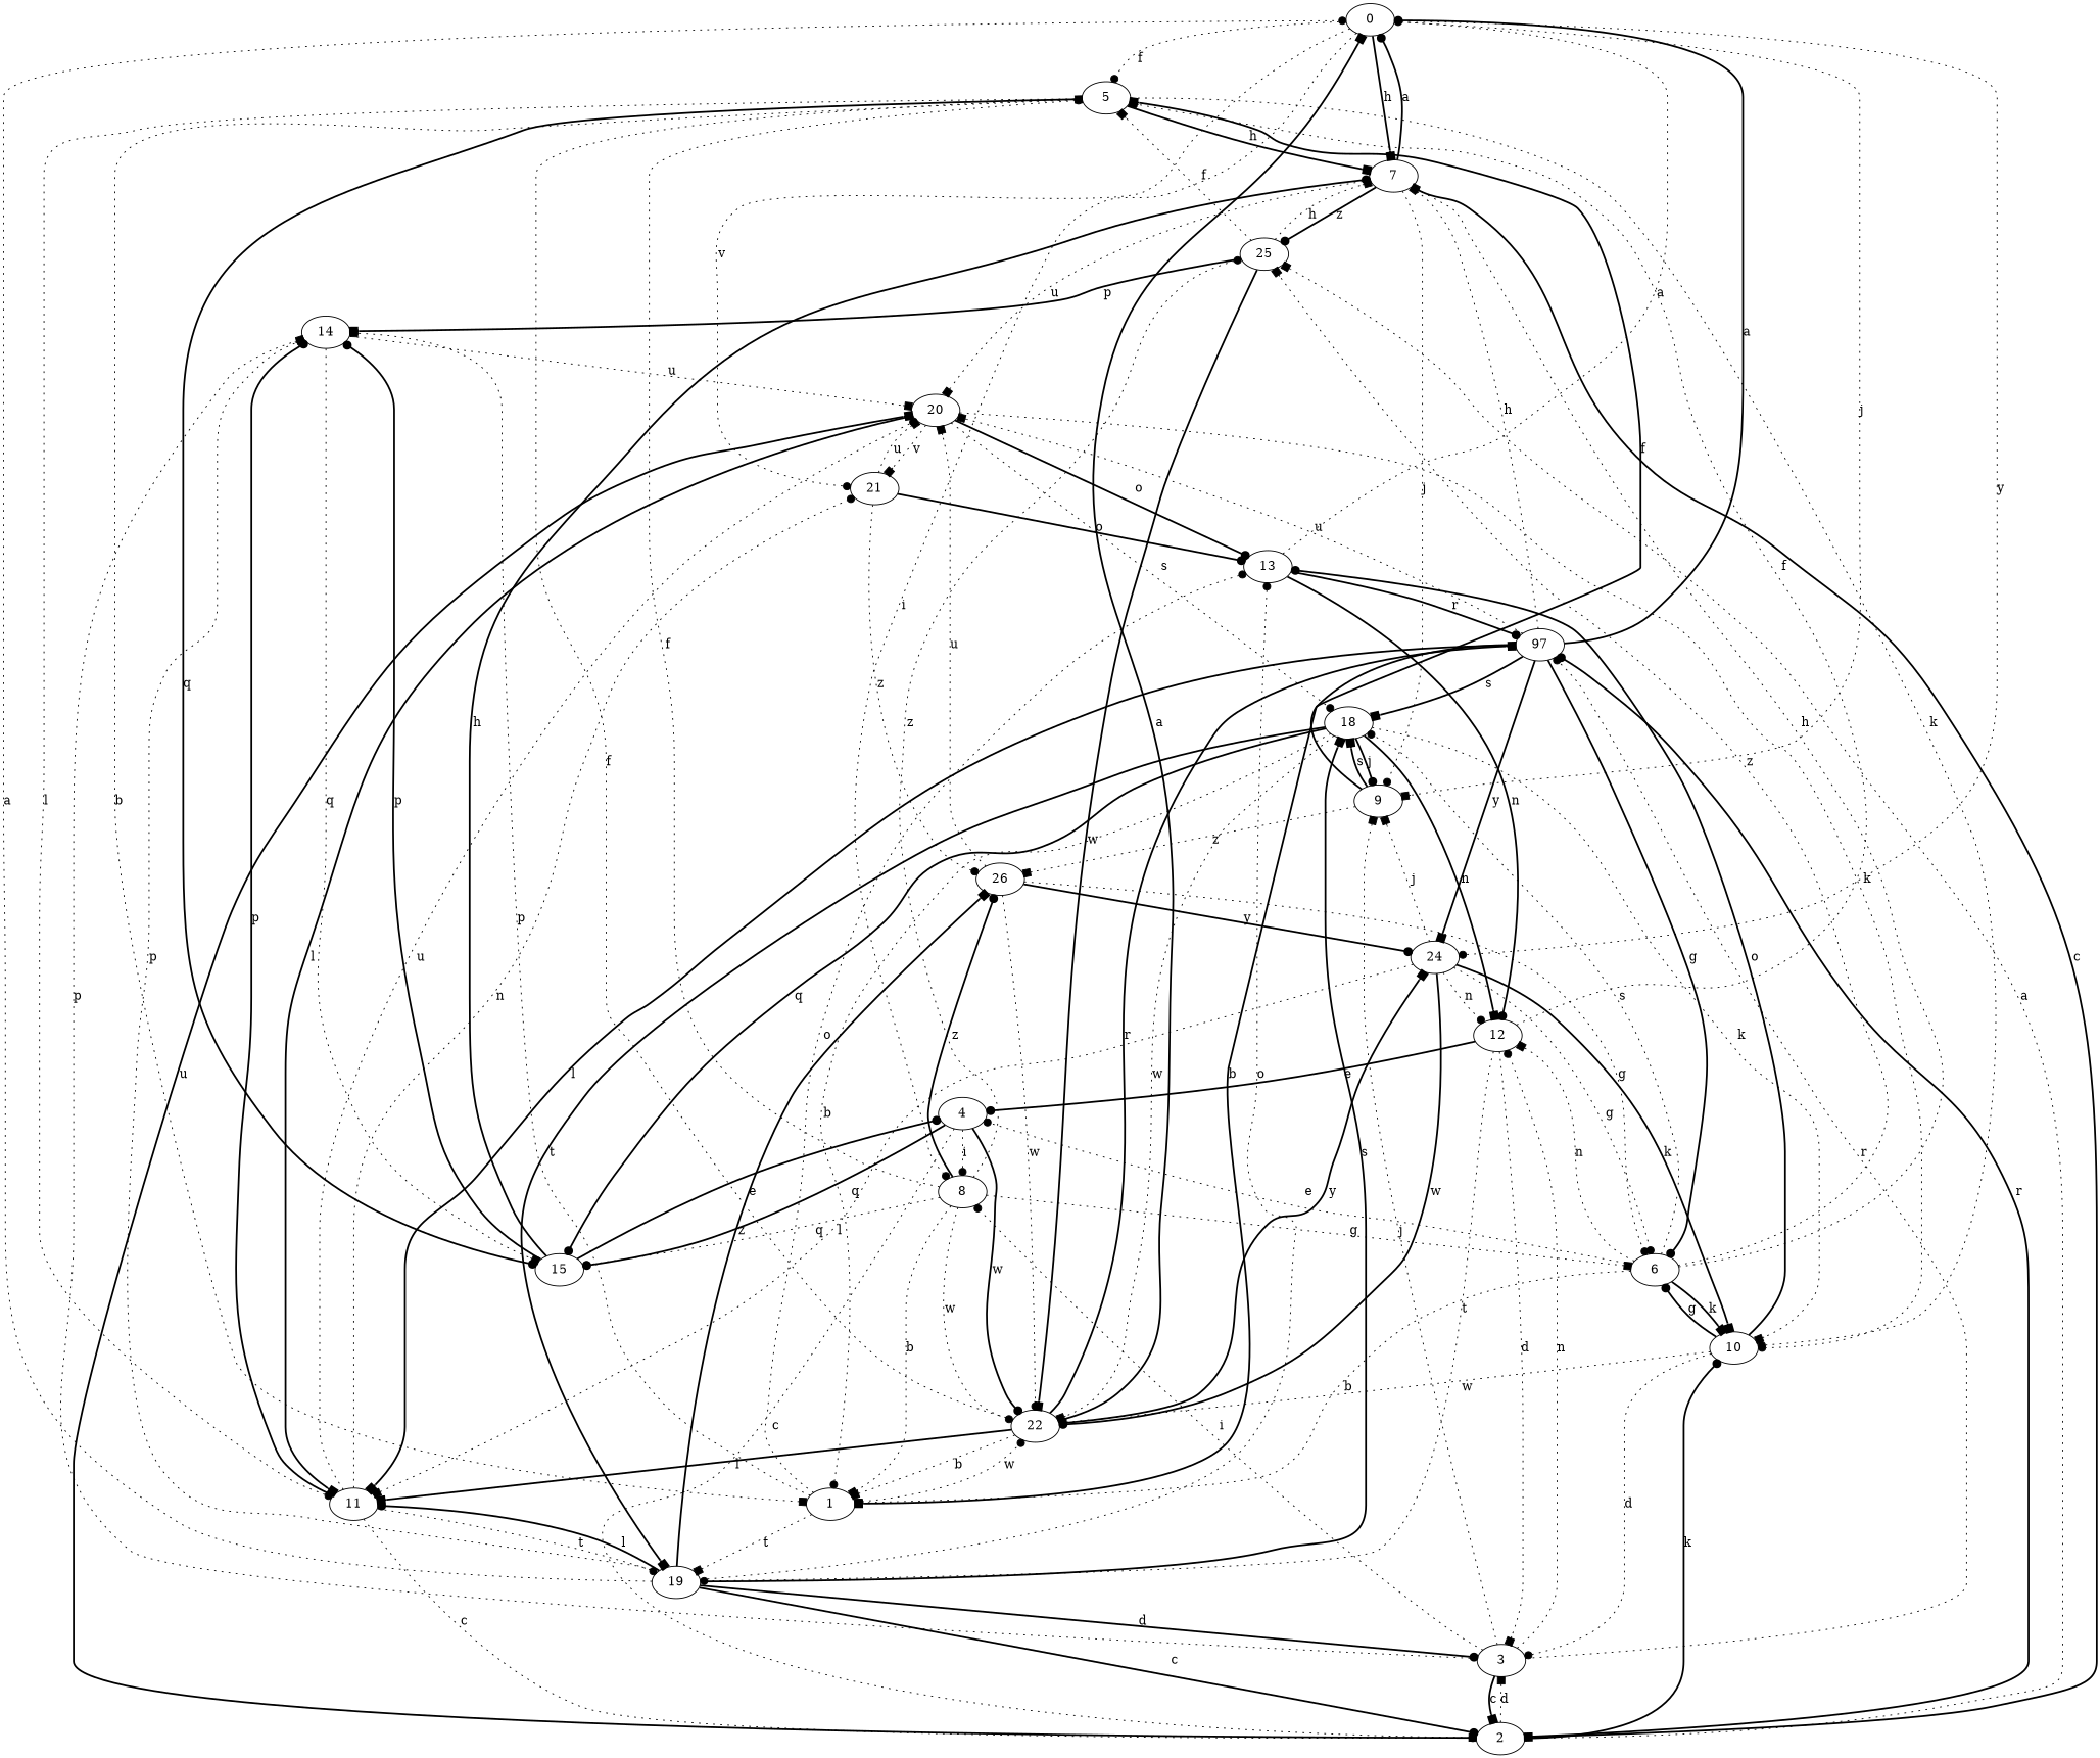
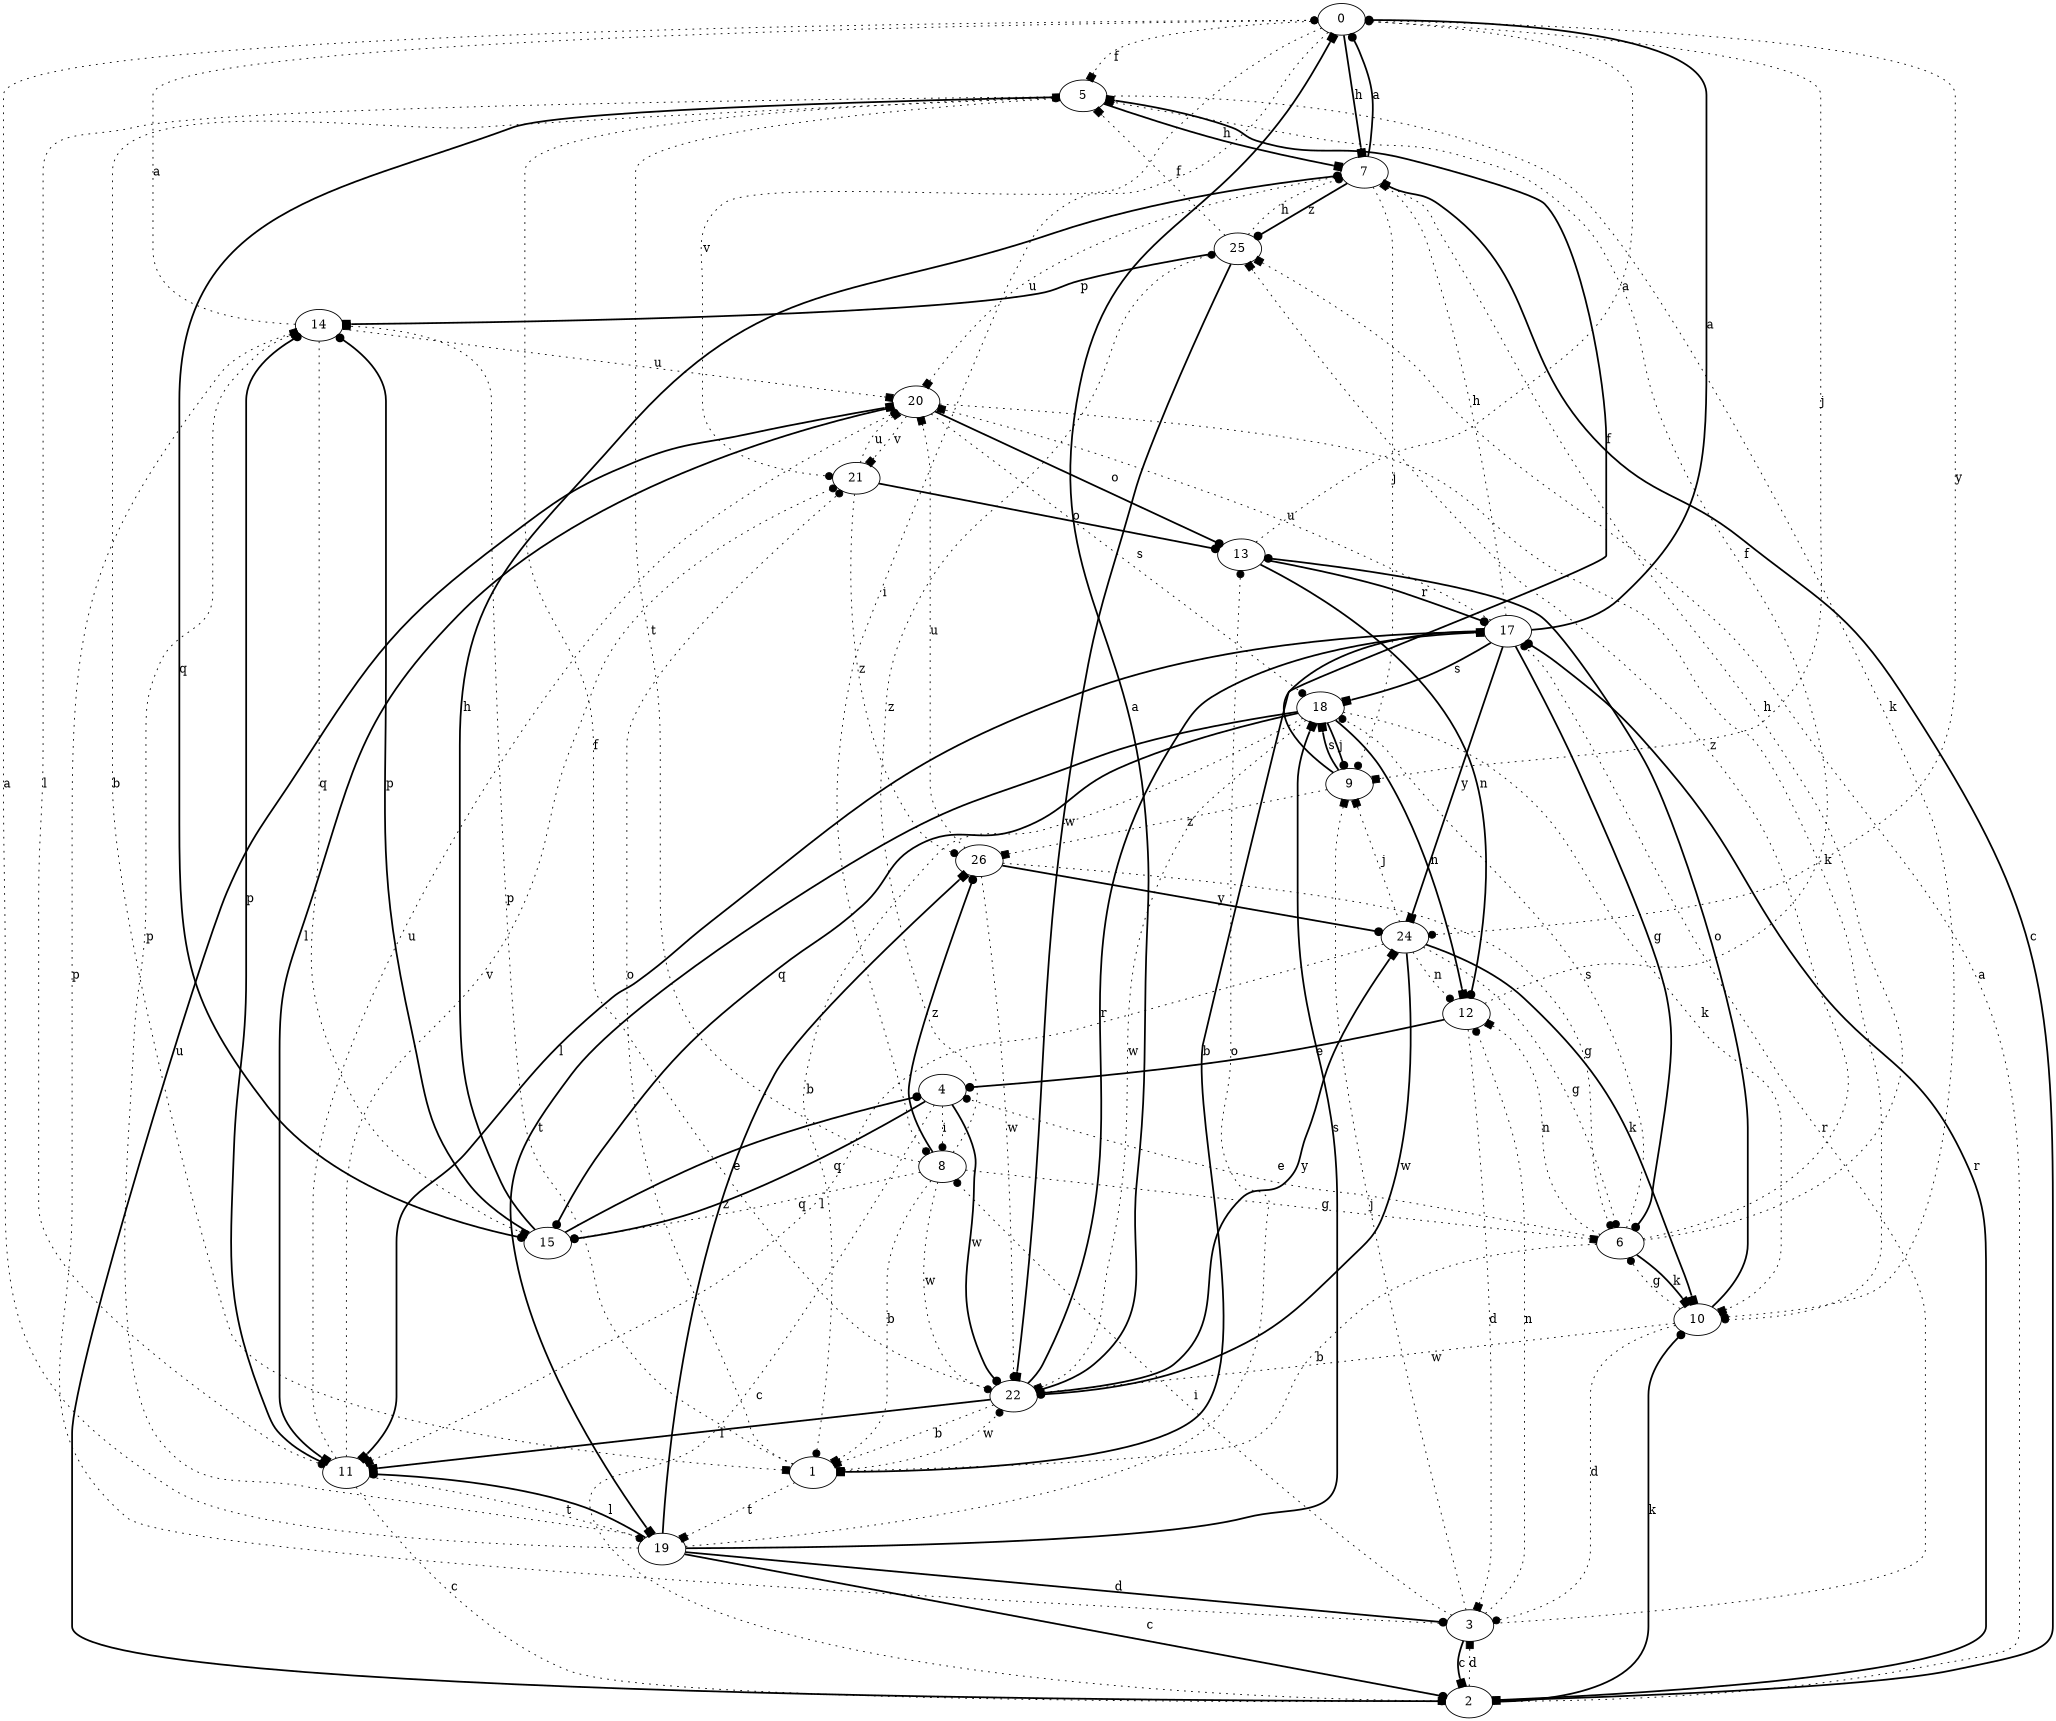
  strict digraph {
    edge [arrowhead=dot style=dotted]
    0
    5
    7
    8
    9
    21
    24
    1
    10
    15
    11
    2
    20
    25
    22
    6
    26
    18
    13
    12
    14
    19
-   17 [label=97]
+   17
    3
    4
-   0 -> 5 [label=f]
+   0 -> 5 [arrowhead=box label=f]
    0 -> 7 [arrowhead=box label=h style=bold]
    0 -> 8 [label=i]
    0 -> 9 [arrowhead=box label=j]
    0 -> 21 [label=v]
    0 -> 24 [label=y]
    5 -> 7 [arrowhead=box label=h style=bold]
    5 -> 1 [arrowhead=box label=b]
    5 -> 10 [label=k]
    5 -> 15 [label=q style=bold]
    5 -> 11 [label=l]
    7 -> 0 [label=a style=bold]
    7 -> 9 [label=j]
    7 -> 2 [arrowhead=box label=c style=bold]
    7 -> 20 [arrowhead=box label=u]
    7 -> 25 [label=z style=bold]
-   8 -> 5 [label=f]
+   8 -> 5 [label=t]
    8 -> 1 [arrowhead=box label=b]
    8 -> 15 [label=q]
    8 -> 25 [label=z]
    8 -> 22 [label=w]
    8 -> 6 [arrowhead=box label=g]
    8 -> 26 [label=z style=bold]
    9 -> 5 [arrowhead=box label=f style=bold]
    9 -> 26 [arrowhead=box label=z]
    9 -> 18 [arrowhead=box label=s style=bold]
    21 -> 20 [arrowhead=box label=u]
    21 -> 26 [label=z]
    21 -> 13 [label=o style=bold]
    24 -> 9 [arrowhead=box label=j]
    24 -> 10 [arrowhead=box label=k style=bold]
    24 -> 11 [arrowhead=box label=l]
    24 -> 22 [label=w style=bold]
    24 -> 6 [label=g]
    24 -> 12 [label=n]
    1 -> 22 [label=w]
-   1 -> 13 [label=o]
+   1 -> 21 [label=o]
    1 -> 14 [arrowhead=box label=p]
    1 -> 19 [arrowhead=box label=t]
    10 -> 22 [arrowhead=box label=w]
-   10 -> 6 [label=g style=bold]
+   10 -> 6 [label=g]
    10 -> 13 [label=o style=bold]
    10 -> 3 [label=d]
    15 -> 7 [label=h style=bold]
    15 -> 14 [label=p style=bold]
    15 -> 4 [label=e style=bold]
-   11 -> 21 [label=n]
+   11 -> 21 [label=v]
    11 -> 2 [label=c]
    11 -> 20 [label=u]
    11 -> 14 [label=p style=bold]
    11 -> 19 [label=t]
    2 -> 10 [label=k style=bold]
    2 -> 20 [arrowhead=box label=u style=bold]
    2 -> 25 [arrowhead=box label=a]
    2 -> 17 [label=r style=bold]
    2 -> 3 [arrowhead=box label=d]
    20 -> 21 [arrowhead=box label=v]
    20 -> 10 [label=k]
    20 -> 11 [arrowhead=box label=l style=bold]
    20 -> 18 [label=s]
    20 -> 13 [label=o style=bold]
    25 -> 5 [arrowhead=box label=f]
-   25 -> 7 [arrowhead=box label=h]
+   25 -> 7 [label=h]
    25 -> 22 [arrowhead=box label=w style=bold]
    25 -> 14 [arrowhead=box label=p style=bold]
    22 -> 0 [arrowhead=box label=a style=bold]
    22 -> 5 [arrowhead=box label=f]
    22 -> 24 [arrowhead=box label=y style=bold]
    22 -> 1 [arrowhead=box label=b]
    22 -> 11 [arrowhead=box label=l style=bold]
    22 -> 17 [arrowhead=box label=r style=bold]
    6 -> 7 [arrowhead=box label=h]
    6 -> 1 [arrowhead=box label=b]
    6 -> 10 [arrowhead=box label=k style=bold]
    6 -> 25 [arrowhead=box label=z]
    6 -> 18 [label=s]
    6 -> 12 [arrowhead=box label=n]
    6 -> 4 [label=e]
    26 -> 24 [label=y style=bold]
    26 -> 20 [arrowhead=box label=u]
    26 -> 22 [label=w]
    26 -> 6 [label=g]
    18 -> 9 [label=j style=bold]
    18 -> 1 [label=b]
    18 -> 10 [arrowhead=box label=k]
    18 -> 15 [label=q style=bold]
    18 -> 22 [arrowhead=box label=w]
    18 -> 12 [arrowhead=box label=n style=bold]
    18 -> 19 [arrowhead=box label=t style=bold]
    13 -> 0 [label=a]
    13 -> 12 [label=n style=bold]
    13 -> 17 [label=r style=bold]
    12 -> 5 [arrowhead=box label=f]
-   12 -> 19 [label=t]
    12 -> 3 [arrowhead=box label=d]
    12 -> 4 [label=e style=bold]
+   14 -> 0 [label=a]
    14 -> 15 [arrowhead=box label=q]
    14 -> 20 [arrowhead=box label=u]
    19 -> 0 [label=a]
    19 -> 11 [label=l style=bold]
    19 -> 2 [label=c style=bold]
    19 -> 26 [arrowhead=box label=z style=bold]
    19 -> 18 [arrowhead=box label=s style=bold]
    19 -> 13 [label=o]
    19 -> 14 [arrowhead=box label=p]
    19 -> 3 [label=d style=bold]
    17 -> 0 [label=a style=bold]
    17 -> 7 [arrowhead=box label=h]
    17 -> 24 [arrowhead=box label=y style=bold]
    17 -> 1 [arrowhead=box label=b style=bold]
    17 -> 11 [arrowhead=box label=l style=bold]
    17 -> 20 [arrowhead=box label=u]
    17 -> 6 [label=g style=bold]
    17 -> 18 [arrowhead=box label=s style=bold]
    3 -> 8 [label=i]
    3 -> 9 [arrowhead=box label=j]
    3 -> 2 [arrowhead=box label=c style=bold]
    3 -> 12 [label=n]
    3 -> 14 [arrowhead=box label=p]
    3 -> 17 [label=r]
    4 -> 8 [label=i]
    4 -> 15 [label=q style=bold]
    4 -> 2 [arrowhead=box label=c]
    4 -> 22 [label=w style=bold]
  }
